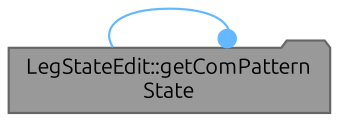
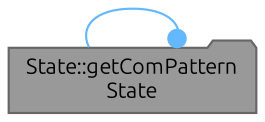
  digraph {
    rankdir=LR
    fontname=Ubuntu
-   n1 [color=gray40 fillcolor=grey60 fontcolor=black fontname=Ubuntu fontsize=10 height=0.2 label="LegStateEdit::getComPattern\lState" shape=folder style=filled width=0.4]
+   n1 [color=gray40 fillcolor=grey60 fontcolor=black fontname=Ubuntu fontsize=10 height=0.2 label="State::getComPattern\lState" shape=folder style=filled width=0.4]
    n1 -> n1 [color=steelblue1 fontname=Ubuntu fontsize=10 labelfontname=Helvetica labelfontsize=10 style=solid arrowhead=dot]
  }
